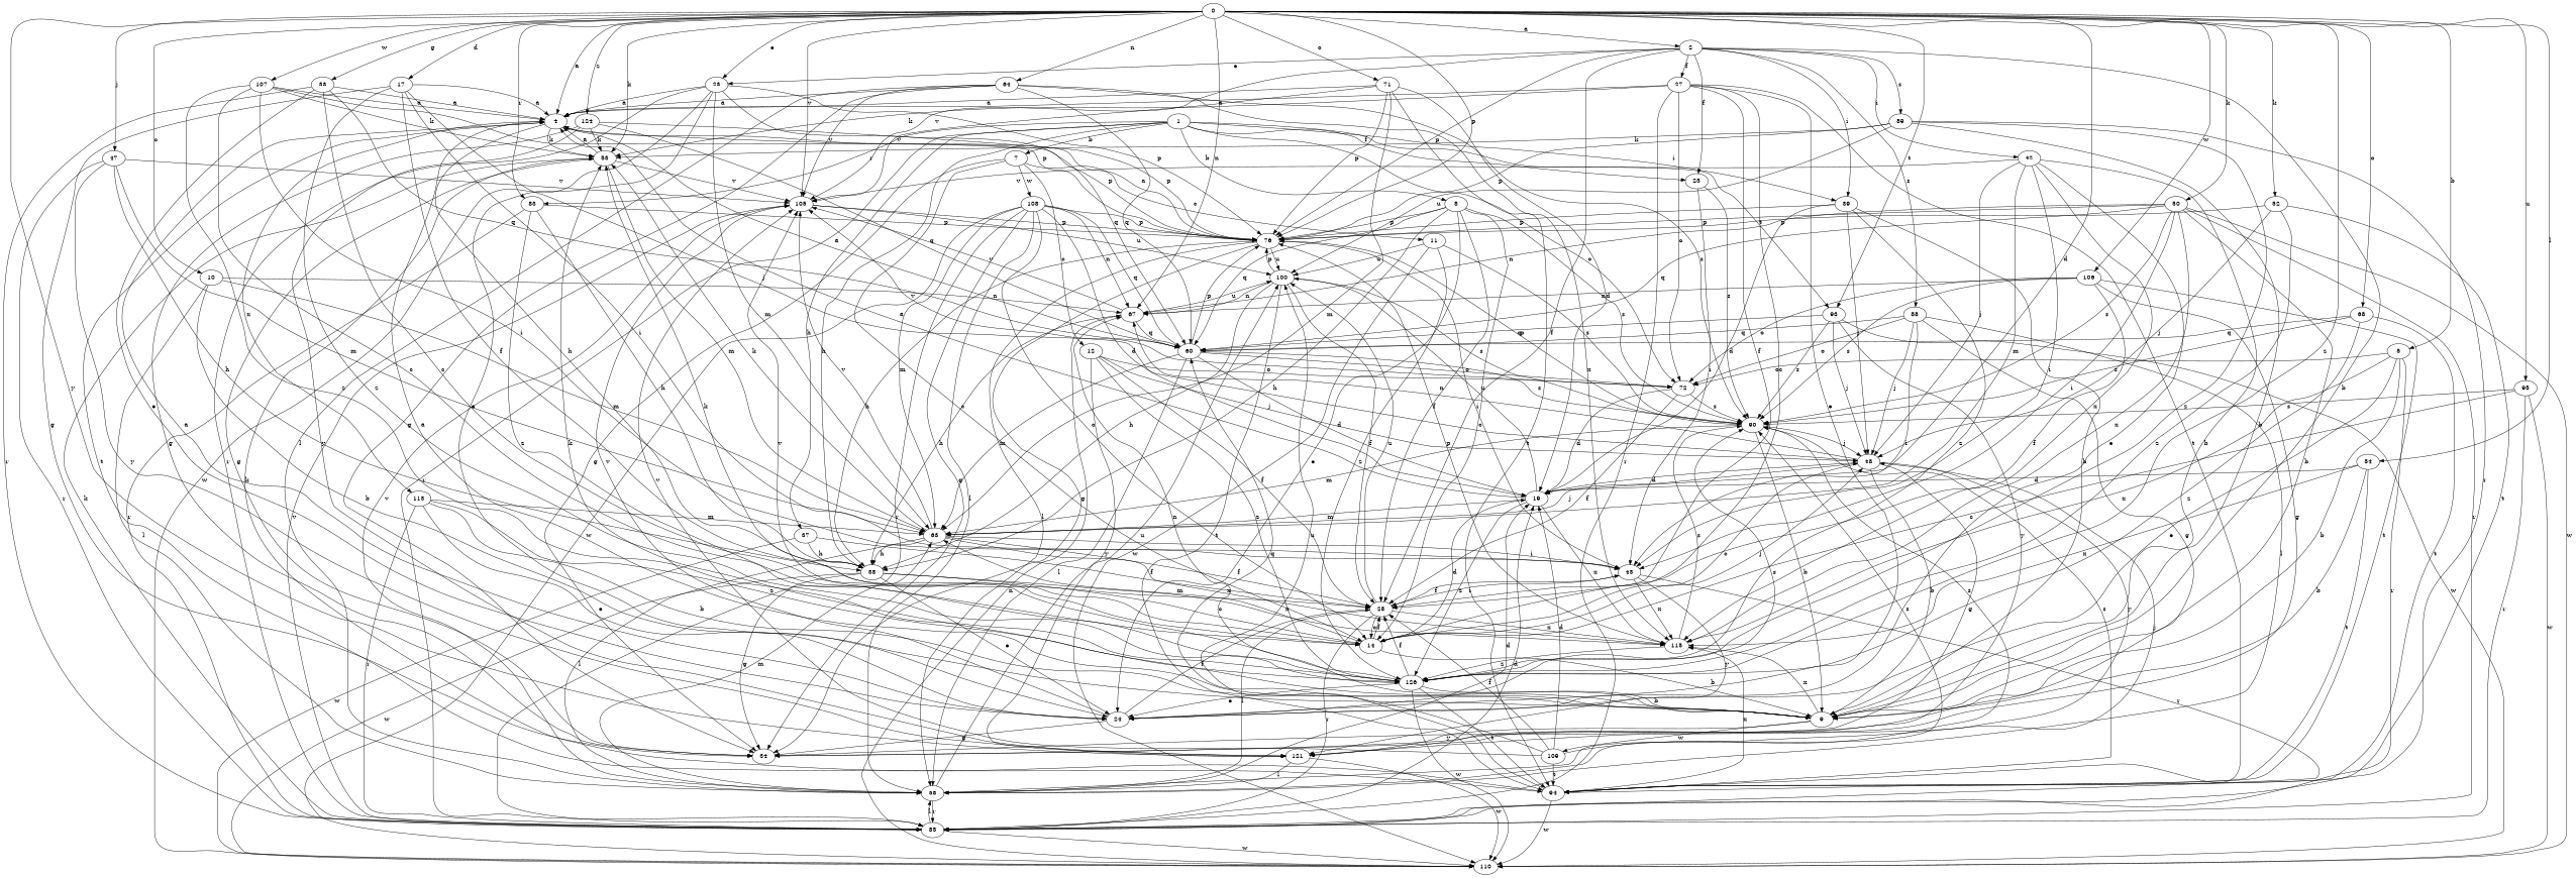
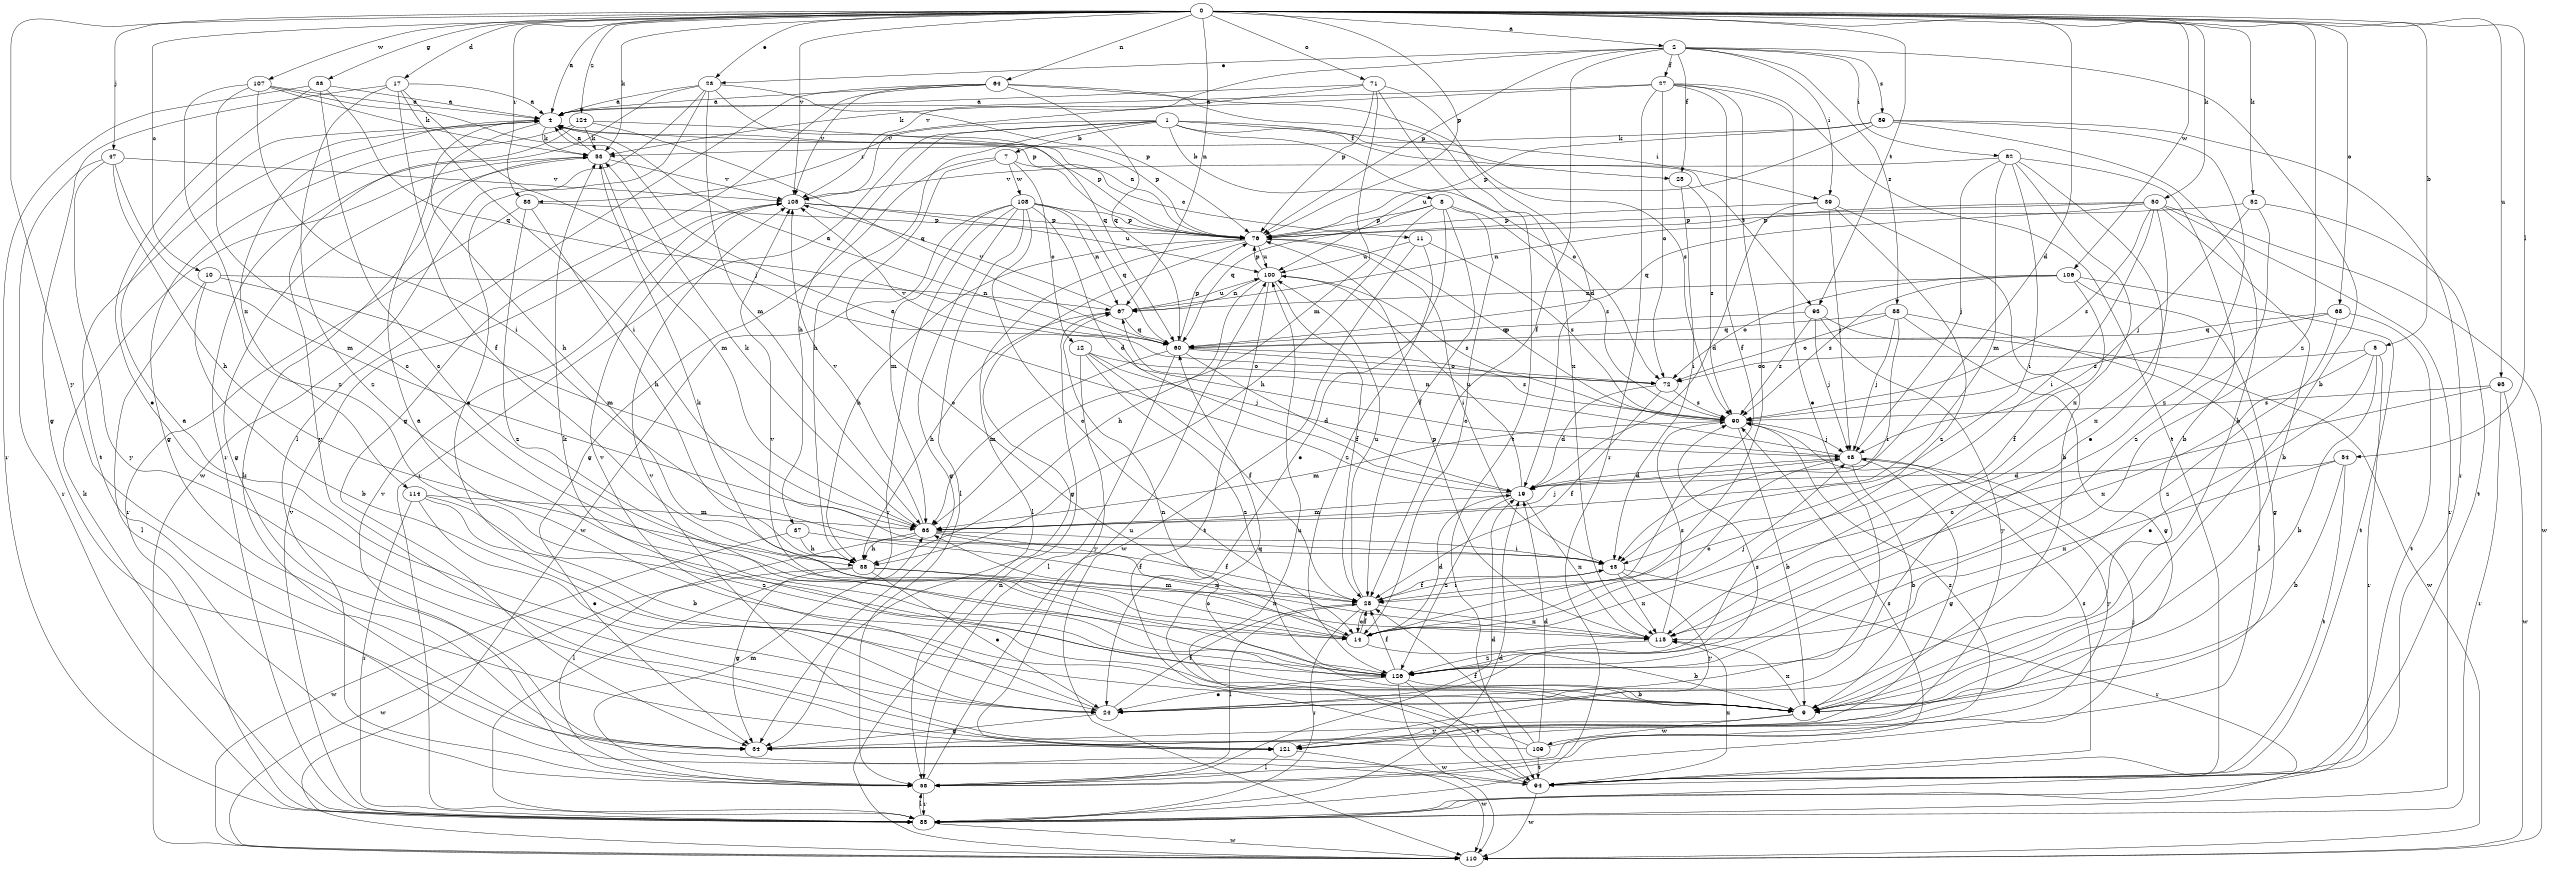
  strict digraph {
    0
    2
    4
    5
    10
    17
    19
    23
    33
    47
    50
    52
    53
    54
    64
    67
    68
    71
    76
    83
    93
    95
    105
    106
    107
    121
    124
    126
    25
    39
    9
    27
    28
-   42
+   42 [label=82]
    88
    89
    38
    94
-   113
+   113 [label=114]
    72
    85
    24
    115
    58
    63
    34
    48
    43
    100
    n50 [label=60]
    110
    14
    90
    1
    7
    8
    37
    11
    12
    108
    109
    0 -> 2 [label=a]
    0 -> 4 [label=a]
    0 -> 5 [label=b]
    0 -> 10 [label=c]
    0 -> 17 [label=d]
    0 -> 19 [label=d]
    0 -> 23 [label=e]
    0 -> 33 [label=g]
    0 -> 47 [label=j]
    0 -> 50 [label=k]
    0 -> 52 [label=k]
    0 -> 53 [label=k]
    0 -> 54 [label=l]
    0 -> 64 [label=n]
    0 -> 67 [label=n]
    0 -> 68 [label=o]
    0 -> 71 [label=o]
    0 -> 76 [label=p]
    0 -> 83 [label=r]
    0 -> 93 [label=t]
    0 -> 95 [label=u]
    0 -> 105 [label=v]
    0 -> 106 [label=w]
    0 -> 107 [label=w]
    0 -> 121 [label=y]
    0 -> 124 [label=z]
    0 -> 126 [label=z]
    2 -> 23 [label=e]
    2 -> 76 [label=p]
    2 -> 105 [label=v]
    2 -> 25 [label=f]
    2 -> 39 [label=i]
    2 -> 9 [label=b]
    2 -> 27 [label=f]
    2 -> 28 [label=f]
    2 -> 42 [label=i]
    2 -> 88 [label=s]
    2 -> 89 [label=s]
    4 -> 53 [label=k]
    4 -> 76 [label=p]
    4 -> 38 [label=h]
    4 -> 94 [label=t]
    4 -> 113 [label=x]
    5 -> 9 [label=b]
    5 -> 72 [label=o]
    5 -> 85 [label=r]
    5 -> 24 [label=e]
    5 -> 115 [label=x]
    10 -> 67 [label=n]
    10 -> 9 [label=b]
    10 -> 58 [label=l]
    10 -> 63 [label=m]
    17 -> 4 [label=a]
    17 -> 126 [label=z]
    17 -> 28 [label=f]
    17 -> 34 [label=g]
    17 -> 48 [label=j]
    17 -> 43 [label=i]
    19 -> 4 [label=a]
    19 -> 126 [label=z]
    19 -> 115 [label=x]
    19 -> 63 [label=m]
    19 -> 100 [label=u]
    23 -> 4 [label=a]
    23 -> 76 [label=p]
    23 -> 85 [label=r]
    23 -> 24 [label=e]
    23 -> 63 [label=m]
    23 -> n50 [label=q]
    23 -> 110 [label=w]
    33 -> 4 [label=a]
    33 -> 85 [label=r]
    33 -> 24 [label=e]
    33 -> n50 [label=q]
    33 -> 14 [label=c]
    47 -> 105 [label=v]
    47 -> 121 [label=y]
    47 -> 38 [label=h]
    47 -> 85 [label=r]
    47 -> 63 [label=m]
    50 -> 67 [label=n]
    50 -> 76 [label=p]
    50 -> 9 [label=b]
    50 -> 85 [label=r]
    50 -> 115 [label=x]
    50 -> 43 [label=i]
    50 -> n50 [label=q]
    50 -> 110 [label=w]
    50 -> 90 [label=s]
    52 -> 76 [label=p]
    52 -> 126 [label=z]
    52 -> 94 [label=t]
    52 -> 48 [label=j]
    53 -> 4 [label=a]
    53 -> 105 [label=v]
    53 -> 63 [label=m]
    53 -> 34 [label=g]
    54 -> 19 [label=d]
    54 -> 9 [label=b]
    54 -> 94 [label=t]
    54 -> 115 [label=x]
    64 -> 4 [label=a]
    64 -> 105 [label=v]
    64 -> 115 [label=x]
    64 -> 58 [label=l]
    64 -> 34 [label=g]
    64 -> n50 [label=q]
    64 -> 90 [label=s]
    67 -> 105 [label=v]
    67 -> 38 [label=h]
    67 -> 100 [label=u]
    67 -> n50 [label=q]
    68 -> 126 [label=z]
    68 -> 94 [label=t]
    68 -> n50 [label=q]
    68 -> 90 [label=s]
    71 -> 4 [label=a]
    71 -> 19 [label=d]
    71 -> 76 [label=p]
    71 -> 105 [label=v]
    71 -> 94 [label=t]
    71 -> 63 [label=m]
    76 -> 4 [label=a]
    76 -> 38 [label=h]
    76 -> 58 [label=l]
    76 -> 34 [label=g]
    76 -> 43 [label=i]
    76 -> 100 [label=u]
    83 -> 76 [label=p]
    83 -> 126 [label=z]
    83 -> 38 [label=h]
    83 -> 85 [label=r]
    93 -> 121 [label=y]
    93 -> 48 [label=j]
    93 -> n50 [label=q]
    93 -> 110 [label=w]
    93 -> 90 [label=s]
    95 -> 85 [label=r]
    95 -> 110 [label=w]
    95 -> 14 [label=c]
    95 -> 90 [label=s]
    105 -> 76 [label=p]
    105 -> 100 [label=u]
    106 -> 67 [label=n]
    106 -> 28 [label=f]
    106 -> 94 [label=t]
    106 -> 72 [label=o]
    106 -> 34 [label=g]
    106 -> 90 [label=s]
    107 -> 4 [label=a]
    107 -> 53 [label=k]
    107 -> 76 [label=p]
    107 -> 126 [label=z]
    107 -> 43 [label=i]
    107 -> 14 [label=c]
    121 -> 58 [label=l]
    121 -> 110 [label=w]
    124 -> 53 [label=k]
    124 -> 76 [label=p]
    124 -> 121 [label=y]
    124 -> 34 [label=g]
    124 -> n50 [label=q]
    126 -> 105 [label=v]
    126 -> 9 [label=b]
    126 -> 28 [label=f]
    126 -> 94 [label=t]
    126 -> 24 [label=e]
    126 -> 110 [label=w]
    25 -> 43 [label=i]
    25 -> 90 [label=s]
    39 -> 19 [label=d]
    39 -> 76 [label=p]
    39 -> 126 [label=z]
    39 -> 9 [label=b]
    39 -> 48 [label=j]
    9 -> 4 [label=a]
    9 -> 53 [label=k]
    9 -> 67 [label=n]
    9 -> 121 [label=y]
    9 -> 115 [label=x]
    9 -> 109 [label=w]
    27 -> 4 [label=a]
    27 -> 53 [label=k]
    27 -> 28 [label=f]
    27 -> 94 [label=t]
    27 -> 72 [label=o]
    27 -> 85 [label=r]
    27 -> 24 [label=e]
    27 -> 14 [label=c]
    28 -> 85 [label=r]
    28 -> 115 [label=x]
    28 -> 58 [label=l]
    28 -> 43 [label=i]
    28 -> 100 [label=u]
    28 -> 14 [label=c]
    42 -> 105 [label=v]
    42 -> 9 [label=b]
    42 -> 24 [label=e]
    42 -> 115 [label=x]
    42 -> 63 [label=m]
    42 -> 48 [label=j]
    42 -> 43 [label=i]
    88 -> 72 [label=o]
    88 -> 58 [label=l]
    88 -> 34 [label=g]
    88 -> 48 [label=j]
    88 -> 43 [label=i]
    88 -> n50 [label=q]
    89 -> 53 [label=k]
    89 -> 76 [label=p]
    89 -> 126 [label=z]
    89 -> 9 [label=b]
    89 -> 85 [label=r]
    89 -> 100 [label=u]
    38 -> 24 [label=e]
    38 -> 115 [label=x]
    38 -> 34 [label=g]
    38 -> 110 [label=w]
    38 -> 14 [label=c]
    94 -> 53 [label=k]
    94 -> 115 [label=x]
    94 -> 100 [label=u]
    94 -> 110 [label=w]
    94 -> 90 [label=s]
    113 -> 126 [label=z]
    113 -> 9 [label=b]
    113 -> 85 [label=r]
    113 -> 24 [label=e]
    113 -> 63 [label=m]
    72 -> 19 [label=d]
    72 -> 105 [label=v]
    72 -> 28 [label=f]
    72 -> 90 [label=s]
    85 -> 19 [label=d]
    85 -> 53 [label=k]
    85 -> 105 [label=v]
    85 -> 58 [label=l]
    85 -> 110 [label=w]
    24 -> 4 [label=a]
    24 -> 105 [label=v]
    24 -> 28 [label=f]
    24 -> 34 [label=g]
    24 -> 90 [label=s]
    115 -> 76 [label=p]
    115 -> 126 [label=z]
    115 -> 90 [label=s]
    58 -> 19 [label=d]
    58 -> 105 [label=v]
    58 -> 85 [label=r]
    58 -> 63 [label=m]
    58 -> 48 [label=j]
    58 -> 100 [label=u]
    58 -> 90 [label=s]
    63 -> 53 [label=k]
    63 -> 105 [label=v]
    63 -> 28 [label=f]
    63 -> 38 [label=h]
    63 -> 115 [label=x]
    63 -> 58 [label=l]
    63 -> 48 [label=j]
    63 -> 43 [label=i]
    48 -> 19 [label=d]
    48 -> 67 [label=n]
    48 -> 121 [label=y]
    48 -> 9 [label=b]
    48 -> 34 [label=g]
    48 -> 14 [label=c]
    43 -> 121 [label=y]
    43 -> 28 [label=f]
    43 -> 85 [label=r]
    43 -> 115 [label=x]
    100 -> 67 [label=n]
    100 -> 76 [label=p]
    100 -> 28 [label=f]
    100 -> 38 [label=h]
    100 -> 94 [label=t]
    100 -> 90 [label=s]
    n50 -> 4 [label=a]
    n50 -> 19 [label=d]
    n50 -> 76 [label=p]
    n50 -> 72 [label=o]
    n50 -> 58 [label=l]
    n50 -> 63 [label=m]
    n50 -> 90 [label=s]
    110 -> 67 [label=n]
    14 -> 19 [label=d]
    14 -> 53 [label=k]
    14 -> 9 [label=b]
    14 -> 28 [label=f]
    14 -> 63 [label=m]
    14 -> 48 [label=j]
    90 -> 76 [label=p]
    90 -> 9 [label=b]
    90 -> 63 [label=m]
    90 -> 48 [label=j]
    1 -> 83 [label=r]
    1 -> 93 [label=t]
    1 -> 25 [label=f]
    1 -> 39 [label=i]
    1 -> 38 [label=h]
    1 -> 72 [label=o]
    1 -> 85 [label=r]
    1 -> 7 [label=b]
    1 -> 8 [label=b]
    1 -> 37 [label=h]
    7 -> 34 [label=g]
    7 -> 14 [label=c]
    7 -> 11 [label=c]
    7 -> 12 [label=c]
    7 -> 108 [label=w]
    8 -> 76 [label=p]
    8 -> 28 [label=f]
    8 -> 38 [label=h]
    8 -> 24 [label=e]
    8 -> n50 [label=q]
    8 -> 14 [label=c]
    8 -> 90 [label=s]
    37 -> 28 [label=f]
    37 -> 38 [label=h]
    37 -> 110 [label=w]
    11 -> 126 [label=z]
    11 -> 100 [label=u]
    11 -> 110 [label=w]
    11 -> 90 [label=s]
    12 -> 121 [label=y]
    12 -> 126 [label=z]
    12 -> 28 [label=f]
    12 -> 72 [label=o]
    12 -> 48 [label=j]
    108 -> 19 [label=d]
    108 -> 67 [label=n]
    108 -> 76 [label=p]
    108 -> 85 [label=r]
    108 -> 58 [label=l]
    108 -> 63 [label=m]
    108 -> 34 [label=g]
    108 -> n50 [label=q]
    108 -> 110 [label=w]
    108 -> 14 [label=c]
    109 -> 19 [label=d]
    109 -> 105 [label=v]
    109 -> 28 [label=f]
    109 -> 94 [label=t]
    109 -> n50 [label=q]
    109 -> 90 [label=s]
  }
